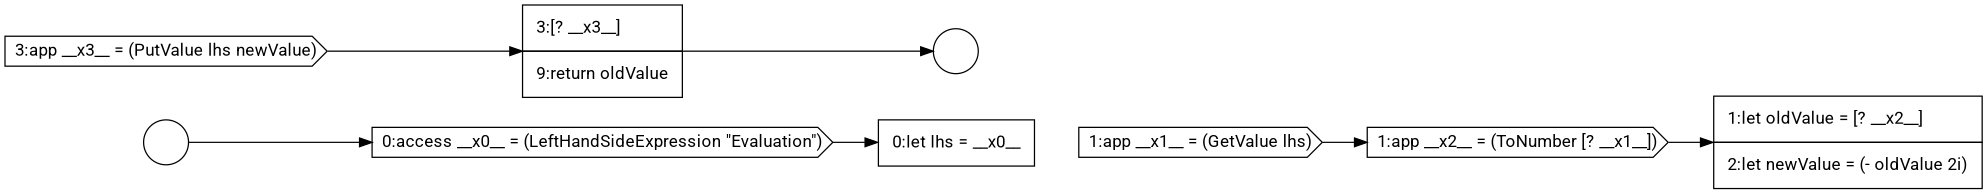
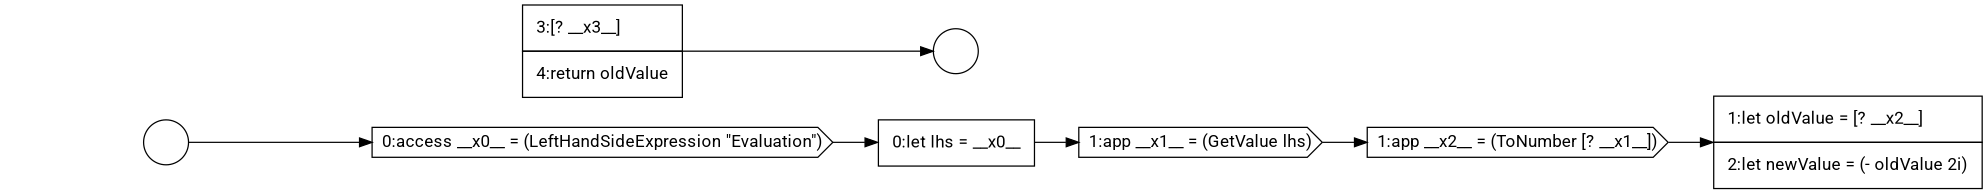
  digraph {
    fontname=Roboto
    rankdir=LR
    node [color=black fillcolor=white fontname=Roboto shape=cds style=filled]
    edge [color=black fontname=Roboto]
    n1 [label=<<font color="black">     <table border="0" cellborder="1" cellspacing="0" cellpadding="10">       <tr><td align="left">0:let lhs = __x0__</td></tr>     </table>   </font>> margin=0 shape=none]
    n2 [label=<<font color="black">1:app __x1__ = (GetValue lhs)</font>>]
    n3 [label=<<font color="black">1:app __x2__ = (ToNumber [? __x1__])</font>>]
-   n4 [label=<<font color="black">     <table border="0" cellborder="1" cellspacing="0" cellpadding="10">       <tr><td align="left">3:[? __x3__]</td></tr>       <tr><td align="left">9:return oldValue</td></tr>     </table>   </font>> margin=0 shape=none]
+   n4 [label=<<font color="black">     <table border="0" cellborder="1" cellspacing="0" cellpadding="10">       <tr><td align="left">3:[? __x3__]</td></tr>       <tr><td align="left">4:return oldValue</td></tr>     </table>   </font>> margin=0 shape=none]
    n5 [label=" " shape=circle]
    n6 [label=<<font color="black">     <table border="0" cellborder="1" cellspacing="0" cellpadding="10">       <tr><td align="left">1:let oldValue = [? __x2__]</td></tr>       <tr><td align="left">2:let newValue = (- oldValue 2i)</td></tr>     </table>   </font>> margin=0 shape=none]
-   n7 [label=<<font color="black">3:app __x3__ = (PutValue lhs newValue)</font>>]
    n8 [label=" " shape=circle]
    n9 [label=<<font color="black">0:access __x0__ = (LeftHandSideExpression &quot;Evaluation&quot;)</font>>]
+   n1 -> n2
    n2 -> n3
    n3 -> n6
    n4 -> n5
-   n7 -> n4
    n8 -> n9
    n9 -> n1
  }
